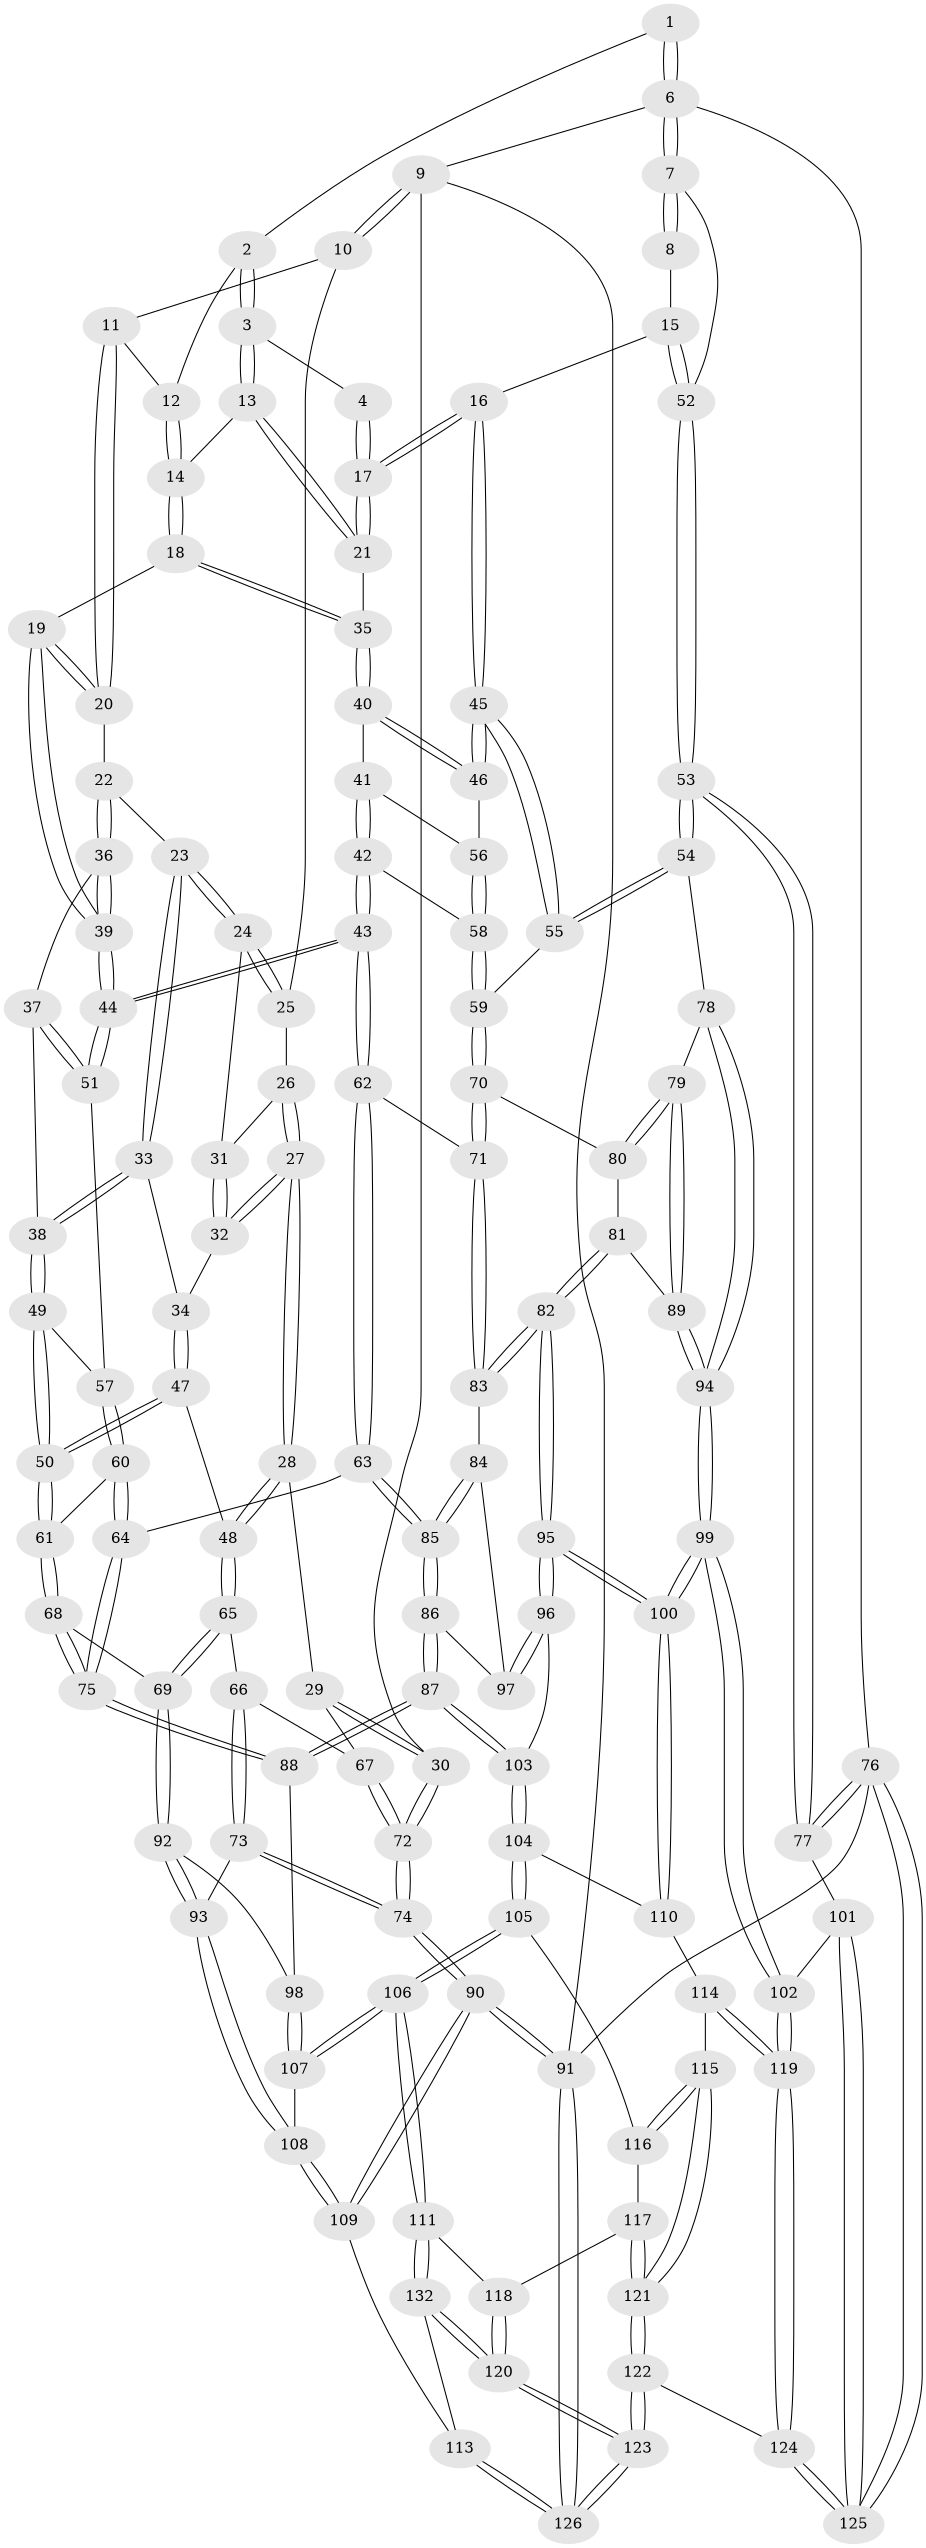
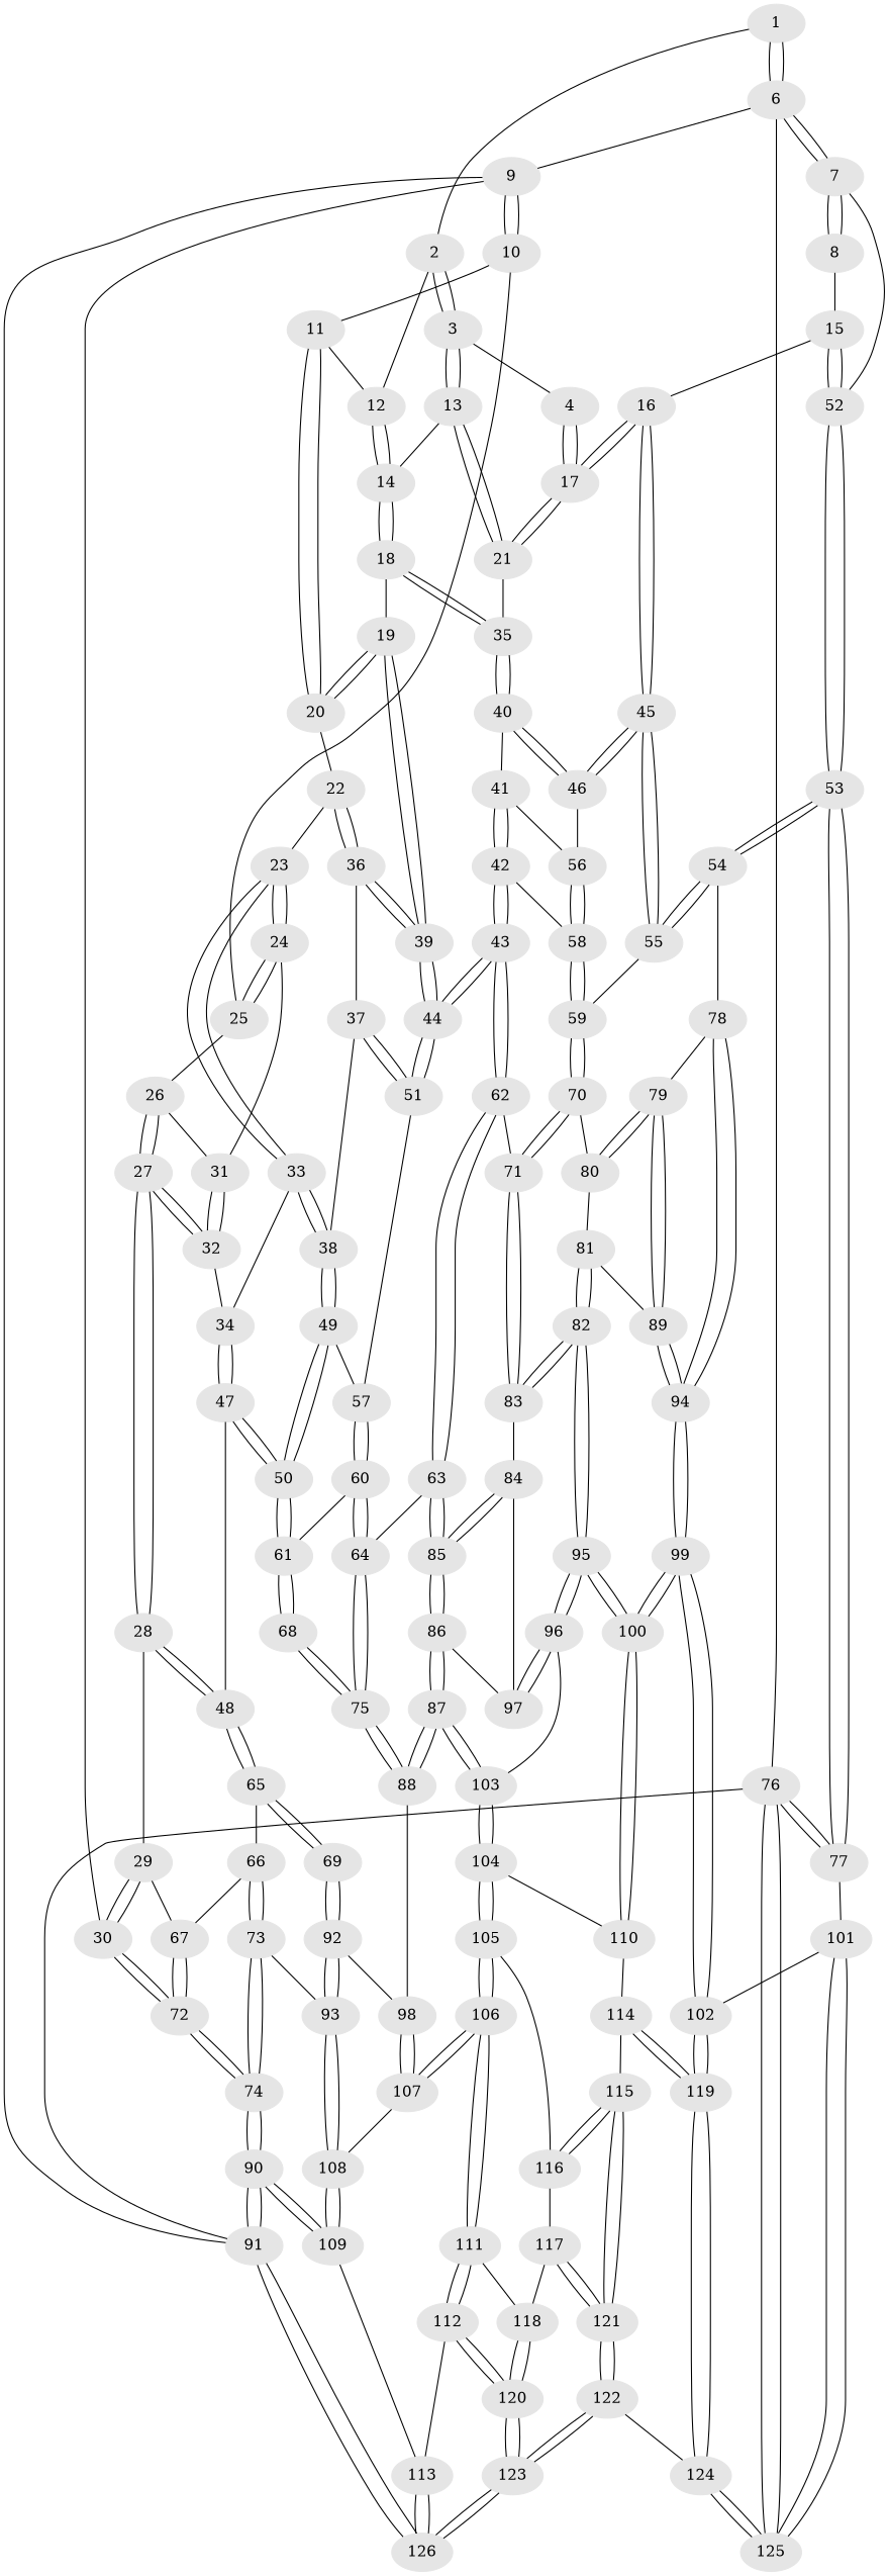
  graph {
    node [color=gray90 style=filled]
    1
    2
    6
    3
    12
    7
    9
    76
    4
    13
    14
    17
    21
    8
    15
    52
    10
    30
    91
    77
    125
    53
    16
    11
    25
    72
    126
    20
    26
    22
    18
    35
    19
    45
    46
    55
    39
    40
    44
    23
    36
    24
    33
    37
    31
    34
    38
    32
    27
    28
    29
    48
    67
    65
    74
    47
    49
    50
    41
    51
    57
    42
    56
    43
    58
    62
    59
    63
    71
    61
    66
    69
    60
    68
    54
    78
    101
    79
    94
    70
    64
    80
    75
    85
    83
    86
    88
    73
    92
    93
    98
    81
    84
    90
    108
    109
    102
    89
    99
    82
    95
    96
    100
    97
    87
    103
    104
    107
    113
    110
    119
    114
    124
    105
    106
    116
    111
    117
-   112 [label=132]
+   112
    118
    115
    120
    123
    121
    122
    1 -- 2
    1 -- 6
    1 -- 6
    2 -- 3
    2 -- 3
    2 -- 12
    6 -- 7
    6 -- 7
    6 -- 9
    6 -- 76
    3 -- 4
    3 -- 13
    3 -- 13
    12 -- 14
    12 -- 14
    7 -- 8
    7 -- 8
    7 -- 52
    9 -- 10
    9 -- 10
    9 -- 30
    9 -- 91
    76 -- 91
    76 -- 77
    76 -- 77
    76 -- 125
    76 -- 125
    4 -- 17
    4 -- 17
    13 -- 14
    13 -- 21
    13 -- 21
    14 -- 18
    14 -- 18
    17 -- 21
    17 -- 21
    21 -- 35
    8 -- 15
    15 -- 52
    15 -- 52
    15 -- 16
    52 -- 53
    52 -- 53
    10 -- 11
    10 -- 25
    30 -- 72
    30 -- 72
    91 -- 126
    91 -- 126
    77 -- 101
    53 -- 77
    53 -- 77
    53 -- 54
    53 -- 54
    16 -- 17
    16 -- 17
    16 -- 45
    16 -- 45
    11 -- 12
    11 -- 20
    11 -- 20
    25 -- 26
    72 -- 74
    72 -- 74
    20 -- 22
    26 -- 31
    26 -- 27
    26 -- 27
    22 -- 23
    22 -- 36
    22 -- 36
    18 -- 35
    18 -- 35
    18 -- 19
    35 -- 40
    35 -- 40
    19 -- 20
    19 -- 20
    19 -- 39
    19 -- 39
    45 -- 46
    45 -- 46
    45 -- 55
    45 -- 55
    46 -- 56
    55 -- 59
    39 -- 44
    39 -- 44
    40 -- 46
    40 -- 46
    40 -- 41
    44 -- 51
    44 -- 51
    23 -- 24
    23 -- 24
    23 -- 33
    23 -- 33
    36 -- 39
    36 -- 39
    36 -- 37
    24 -- 25
    24 -- 25
    24 -- 31
    33 -- 34
    33 -- 38
    33 -- 38
    37 -- 38
    37 -- 51
    37 -- 51
    31 -- 32
    31 -- 32
    34 -- 47
    34 -- 47
    38 -- 49
    38 -- 49
    32 -- 34
    27 -- 32
    27 -- 32
    27 -- 28
    27 -- 28
    28 -- 29
    28 -- 48
    28 -- 48
    29 -- 30
    29 -- 30
    29 -- 67
    48 -- 65
    48 -- 65
    67 -- 72
    67 -- 72
    65 -- 66
    65 -- 69
    65 -- 69
    74 -- 90
    74 -- 90
    47 -- 48
    47 -- 50
    47 -- 50
    49 -- 50
    49 -- 50
    49 -- 57
    50 -- 61
    50 -- 61
    41 -- 42
    41 -- 42
    41 -- 56
    51 -- 57
    57 -- 60
    57 -- 60
    42 -- 43
    42 -- 43
    42 -- 58
    56 -- 58
    56 -- 58
    43 -- 44
    43 -- 44
    43 -- 62
    43 -- 62
    58 -- 59
    58 -- 59
    62 -- 63
    62 -- 63
    62 -- 71
    59 -- 70
    59 -- 70
    63 -- 64
    63 -- 85
    63 -- 85
    71 -- 83
    71 -- 83
    61 -- 68
    61 -- 68
    66 -- 67
    66 -- 73
    66 -- 73
    69 -- 92
    69 -- 92
    60 -- 61
    60 -- 64
    60 -- 64
-   68 -- 69
    68 -- 75
    68 -- 75
    54 -- 55
    54 -- 55
    54 -- 78
    78 -- 79
    78 -- 94
    78 -- 94
    101 -- 125
    101 -- 125
    101 -- 102
    79 -- 80
    79 -- 80
    79 -- 89
    79 -- 89
    94 -- 99
    94 -- 99
    70 -- 71
    70 -- 71
    70 -- 80
    64 -- 75
    64 -- 75
    80 -- 81
    75 -- 88
    75 -- 88
    85 -- 86
    85 -- 86
    83 -- 84
    86 -- 97
    86 -- 87
    86 -- 87
    88 -- 98
    73 -- 74
    73 -- 74
    73 -- 93
    92 -- 93
    92 -- 93
    92 -- 98
    93 -- 108
    93 -- 108
    98 -- 107
    98 -- 107
    81 -- 89
    81 -- 82
    81 -- 82
    84 -- 85
    84 -- 85
    84 -- 97
    90 -- 91
    90 -- 91
    90 -- 109
    90 -- 109
    108 -- 109
    108 -- 109
    109 -- 113
    102 -- 119
    102 -- 119
    89 -- 94
    89 -- 94
    99 -- 102
    99 -- 102
    99 -- 100
    99 -- 100
    82 -- 83
    82 -- 83
    82 -- 95
    82 -- 95
    95 -- 96
    95 -- 96
    95 -- 100
    95 -- 100
    96 -- 97
    96 -- 97
    96 -- 103
    100 -- 110
    100 -- 110
    87 -- 88
    87 -- 88
    87 -- 103
    87 -- 103
    103 -- 104
    103 -- 104
    104 -- 110
    104 -- 105
    104 -- 105
    107 -- 108
    113 -- 126
    113 -- 126
    110 -- 114
    119 -- 124
    119 -- 124
    114 -- 119
    114 -- 119
    114 -- 115
    124 -- 125
    124 -- 125
    105 -- 106
    105 -- 106
    105 -- 116
    106 -- 107
    106 -- 107
    106 -- 111
    106 -- 111
    116 -- 117
    111 -- 112
    111 -- 112
    111 -- 118
    117 -- 118
    117 -- 121
    117 -- 121
    112 -- 113
    112 -- 120
    112 -- 120
    118 -- 120
    118 -- 120
    115 -- 116
    115 -- 116
    115 -- 121
    115 -- 121
    120 -- 123
    120 -- 123
    123 -- 126
    123 -- 126
    121 -- 122
    121 -- 122
    122 -- 124
    122 -- 123
    122 -- 123
  }
